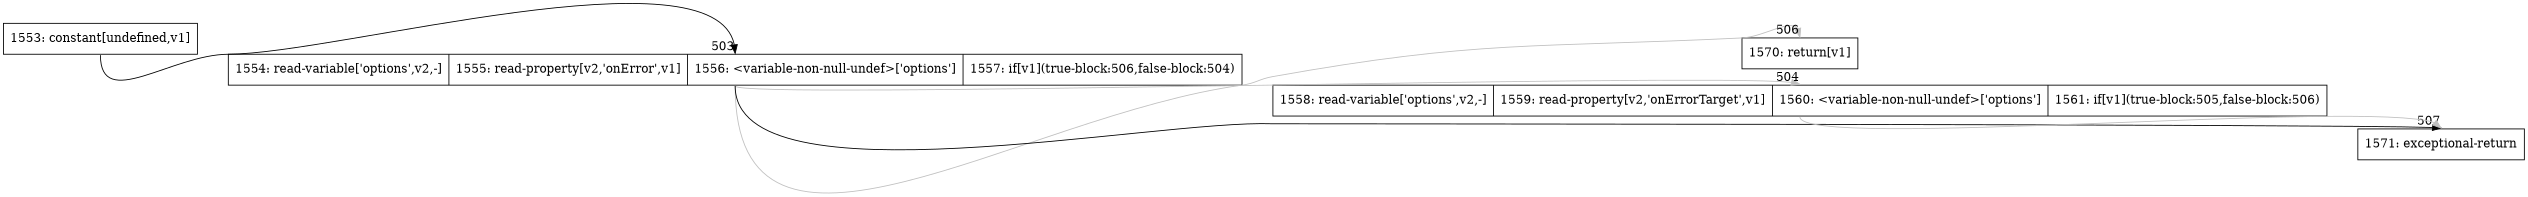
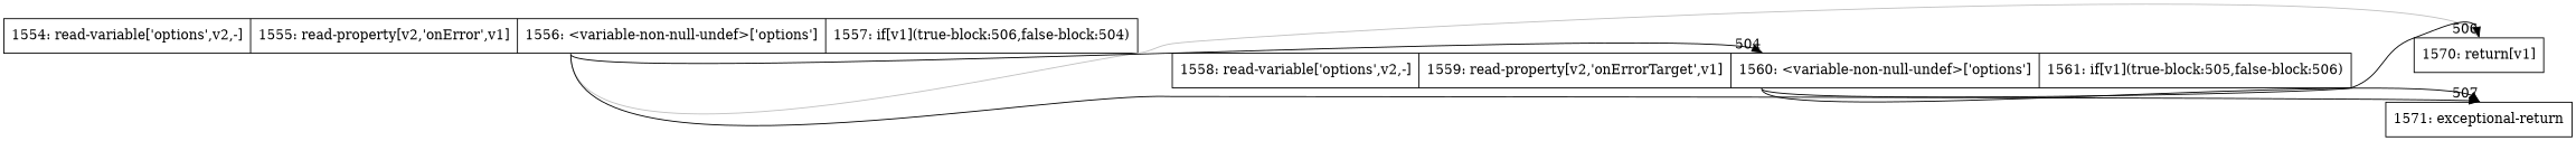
  digraph {
    rankdir=LR
    node [shape=record]
    edge [headport=n tailport=s]
-   n1 [label="{1553: constant[undefined,v1]}"]
    n2 [label="{1554: read-variable['options',v2,-]|1555: read-property[v2,'onError',v1]|1556: \<variable-non-null-undef\>['options']|1557: if[v1](true-block:506,false-block:504)}"]
    n3 [label="{1570: return[v1]}"]
    n4 [label="{1558: read-variable['options',v2,-]|1559: read-property[v2,'onErrorTarget',v1]|1560: \<variable-non-null-undef\>['options']|1561: if[v1](true-block:505,false-block:506)}"]
    n5 [label="{1571: exceptional-return}"]
-   n1 -> n2 [headlabel="      503"]
    n2 -> n3 [color=gray headlabel="      506"]
-   n2 -> n4 [headlabel="      504" color=gray]
+   n2 -> n4 [headlabel="      504"]
    n2 -> n5 [color=black headlabel="      507"]
-   n4 -> n5 [color=gray]
+   n4 -> n3
+   n4 -> n5 [color=black]
  }
